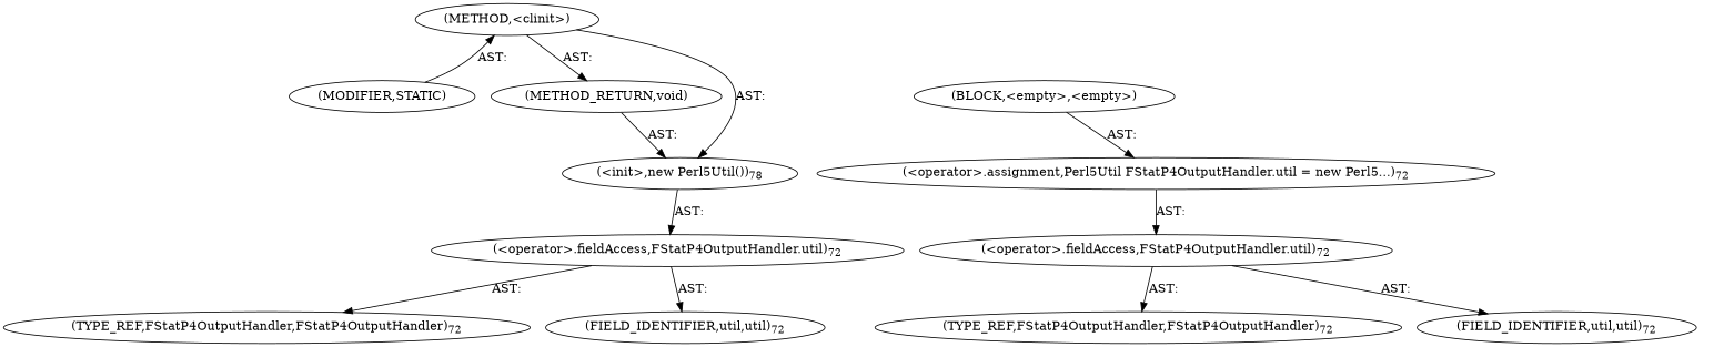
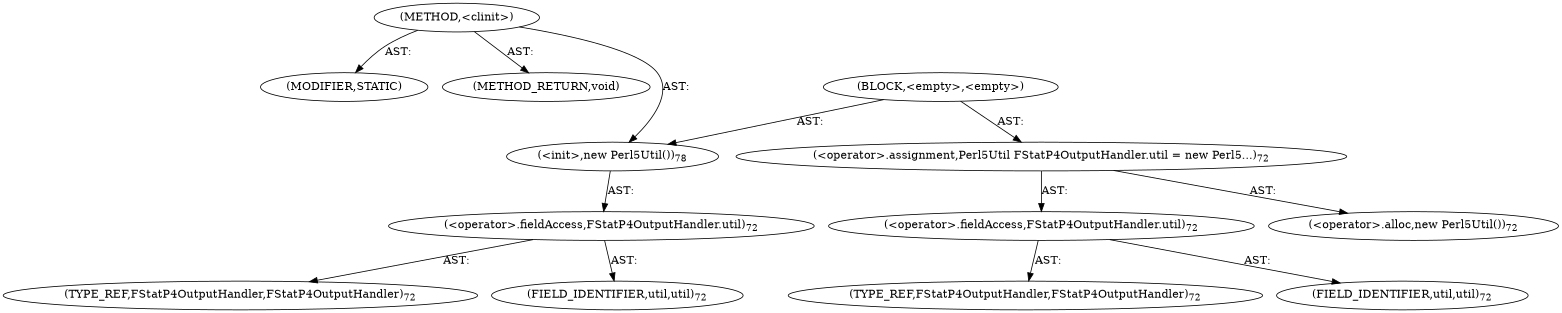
  digraph {
    n1 [label=<(METHOD,&lt;clinit&gt;)>]
    n2 [label=<(MODIFIER,STATIC)>]
    n3 [label=<(METHOD_RETURN,void)>]
    n4 [label=<(&lt;init&gt;,new Perl5Util())<SUB>78</SUB>>]
    n5 [label=<(BLOCK,&lt;empty&gt;,&lt;empty&gt;)>]
    n6 [label=<(&lt;operator&gt;.assignment,Perl5Util FStatP4OutputHandler.util = new Perl5...)<SUB>72</SUB>>]
    n7 [label=<(&lt;operator&gt;.fieldAccess,FStatP4OutputHandler.util)<SUB>72</SUB>>]
+   n8 [label=<(&lt;operator&gt;.alloc,new Perl5Util())<SUB>72</SUB>>]
    n9 [label=<(&lt;operator&gt;.fieldAccess,FStatP4OutputHandler.util)<SUB>72</SUB>>]
    n10 [label=<(TYPE_REF,FStatP4OutputHandler,FStatP4OutputHandler)<SUB>72</SUB>>]
    n11 [label=<(FIELD_IDENTIFIER,util,util)<SUB>72</SUB>>]
    n12 [label=<(TYPE_REF,FStatP4OutputHandler,FStatP4OutputHandler)<SUB>72</SUB>>]
    n13 [label=<(FIELD_IDENTIFIER,util,util)<SUB>72</SUB>>]
-   n2 -> n1 [label="AST: "]
+   n1 -> n2 [label="AST: "]
    n1 -> n3 [label="AST: "]
    n1 -> n4 [label="AST: "]
    n4 -> n9 [label="AST: "]
-   n3 -> n4 [label="AST: "]
+   n5 -> n4 [label="AST: "]
    n5 -> n6 [label="AST: "]
    n6 -> n7 [label="AST: "]
+   n6 -> n8 [label="AST: "]
    n7 -> n10 [label="AST: "]
    n7 -> n11 [label="AST: "]
    n9 -> n12 [label="AST: "]
    n9 -> n13 [label="AST: "]
  }
